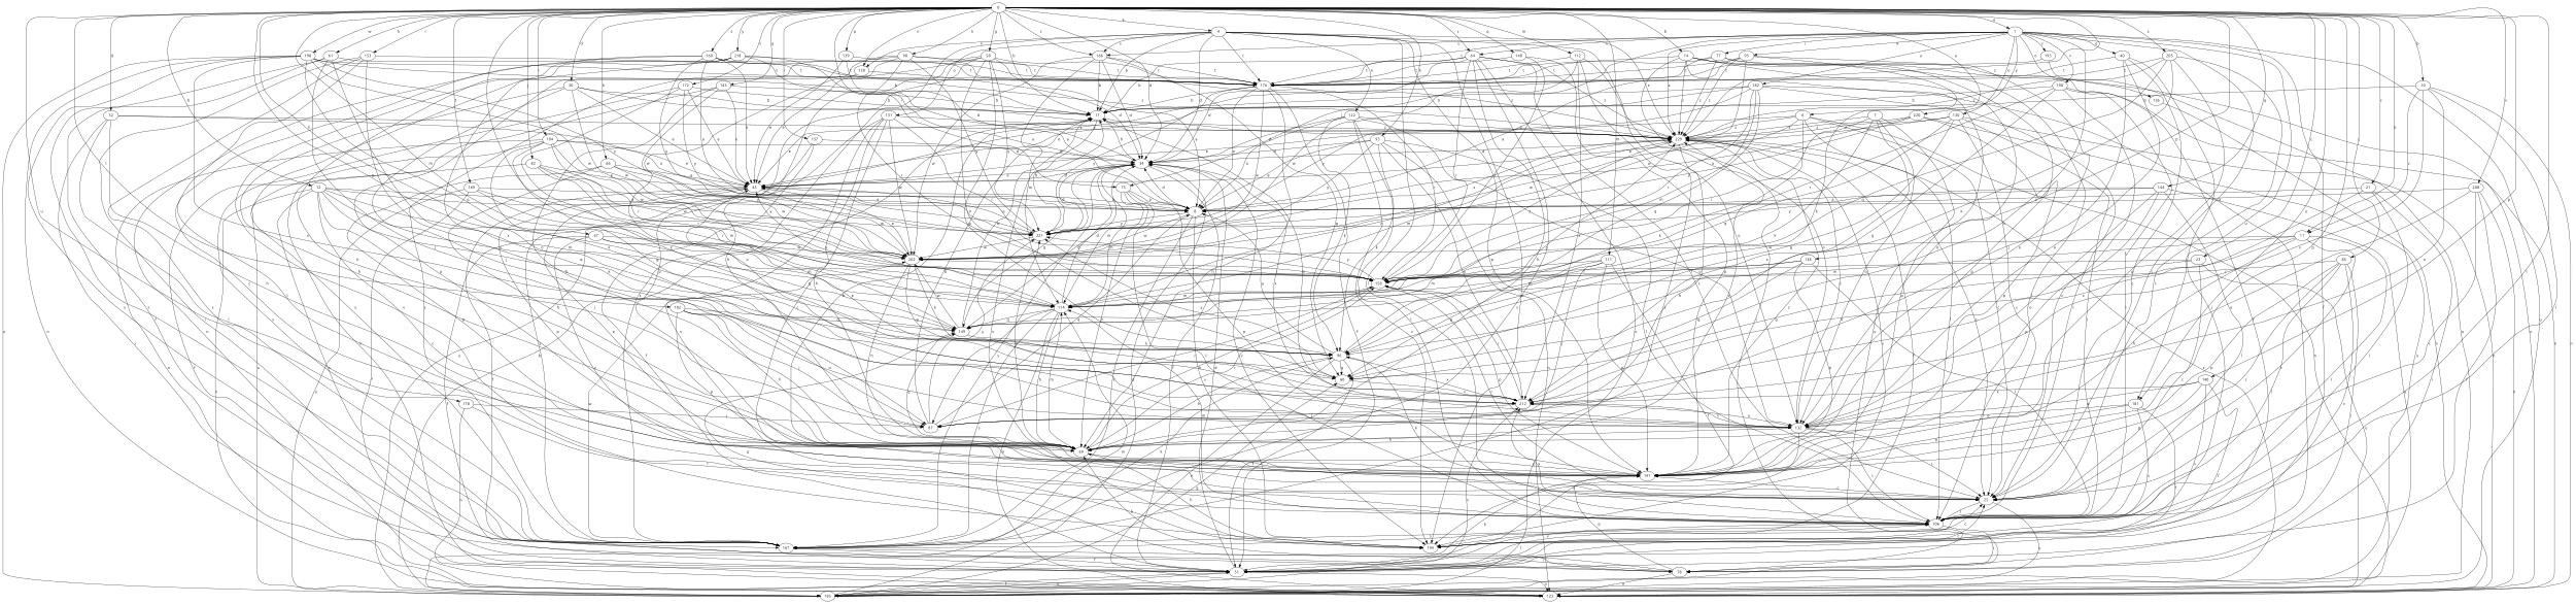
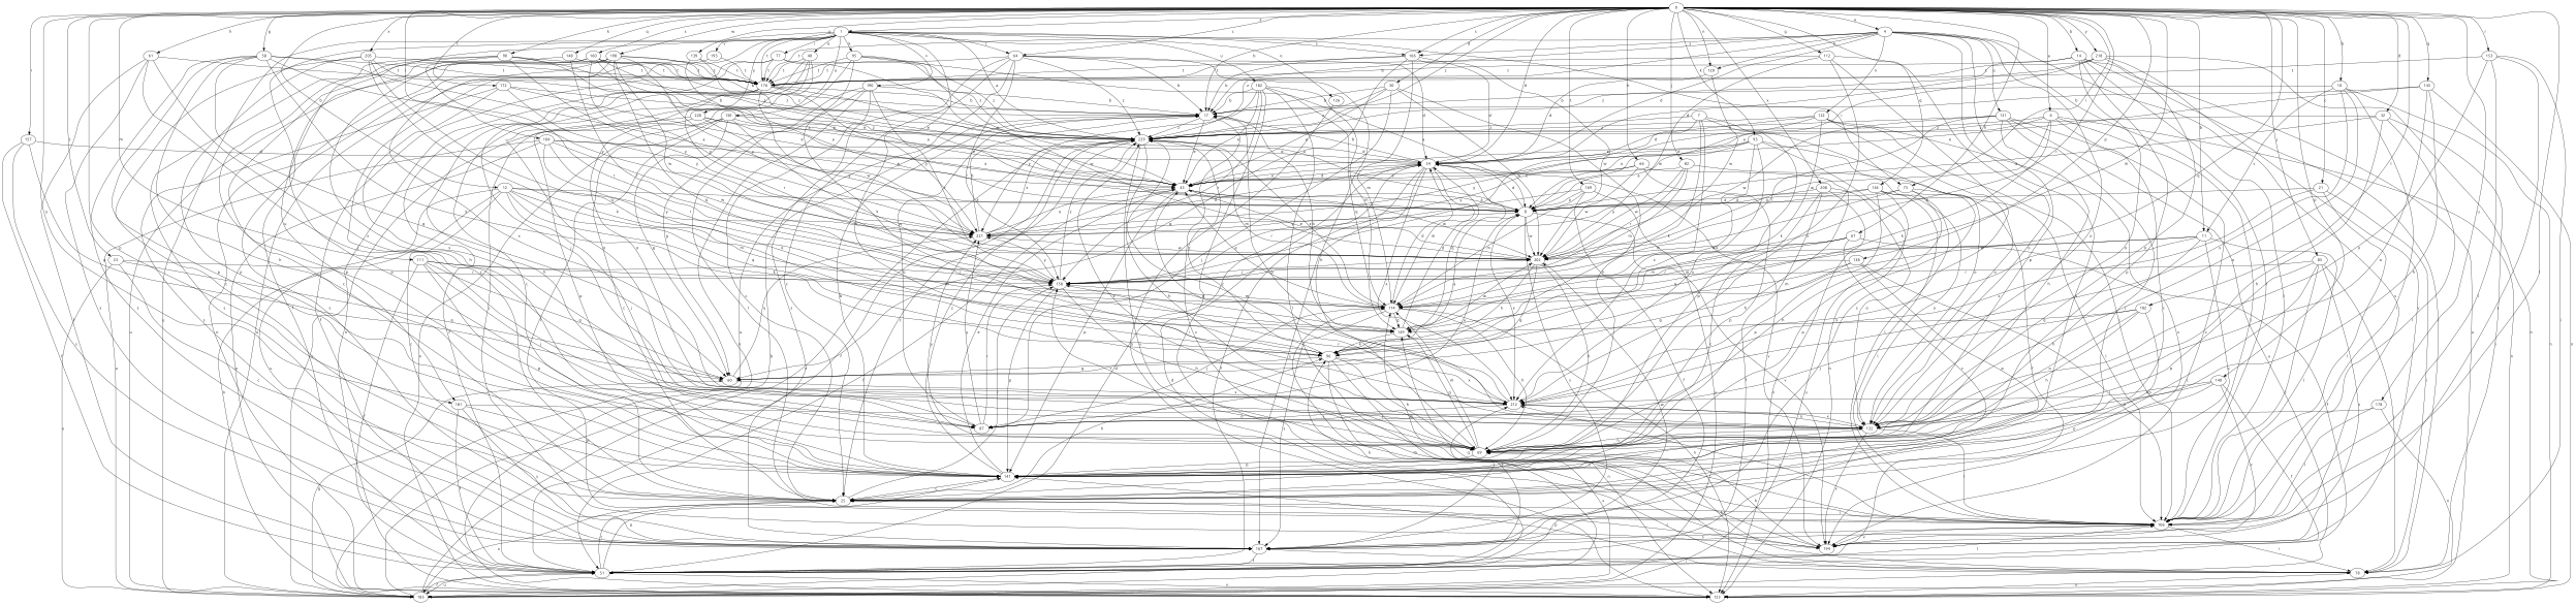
  strict digraph {
    fontname=Ubuntu
    node [fontname=Ubuntu]
    edge [fontname=Ubuntu]
    0
    1
    4
    6
    10
    11
    12
    14
    17
    21
    23
    n12 [label=64]
    30
    32
    34
    58
    61
    66
    67
    75
    82
    85
    90
    93
    102
    104
    106
    111
    112
    114
    120
    138
    139
    140
    141
    143
    144
    148
    149
    153
    157
    158
    160
    166
    169
    172
    178
    181
    198
    205
    208
    218
    229
    25
    40
    51
    77
    95
    126
    130
    176
    182
    185
    190
    193
    212
    220
    122
    131
    132
    167
    194
    43
    96
    123
    202
    69
    8
    221
    87
    78
    60
    7
    0 -> 1 [label=a]
    0 -> 4 [label=a]
    0 -> 6 [label=a]
    0 -> 10 [label=b]
    0 -> 11 [label=b]
    0 -> 12 [label=b]
    0 -> 14 [label=b]
    0 -> 17 [label=b]
    0 -> 21 [label=c]
    0 -> 23 [label=c]
    0 -> n12 [label=c]
    0 -> 30 [label=d]
    0 -> 32 [label=d]
    0 -> 34 [label=d]
    0 -> 58 [label=g]
    0 -> 61 [label=h]
    0 -> 66 [label=h]
    0 -> 67 [label=h]
    0 -> 75 [label=i]
    0 -> 82 [label=j]
    0 -> 85 [label=j]
    0 -> 90 [label=k]
    0 -> 93 [label=k]
    0 -> 102 [label=l]
    0 -> 104 [label=l]
    0 -> 106 [label=l]
    0 -> 111 [label=m]
-   0 -> 112 [label=m]
+   0 -> 112 [label=g]
    0 -> 114 [label=m]
    0 -> 120 [label=n]
    0 -> 138 [label=p]
    0 -> 139 [label=p]
    0 -> 140 [label=p]
    0 -> 141 [label=p]
    0 -> 143 [label=q]
    0 -> 144 [label=q]
    0 -> 148 [label=q]
    0 -> 149 [label=q]
    0 -> 153 [label=r]
    0 -> 157 [label=r]
    0 -> 158 [label=r]
    0 -> 160 [label=s]
    0 -> 166 [label=s]
    0 -> 169 [label=t]
    0 -> 172 [label=t]
    0 -> 178 [label=u]
    0 -> 181 [label=u]
    0 -> 198 [label=w]
    0 -> 205 [label=x]
    0 -> 208 [label=x]
    0 -> 218 [label=y]
    0 -> 229 [label=z]
    1 -> n12 [label=c]
    1 -> 75 [label=i]
    1 -> 166 [label=s]
    1 -> 181 [label=u]
    1 -> 229 [label=a]
    1 -> 25 [label=c]
    1 -> 40 [label=e]
    1 -> 51 [label=f]
    1 -> 77 [label=i]
    1 -> 95 [label=k]
    1 -> 126 [label=o]
    1 -> 130 [label=o]
    1 -> 176 [label=t]
    1 -> 182 [label=u]
    1 -> 185 [label=u]
    1 -> 190 [label=v]
    1 -> 193 [label=v]
    1 -> 212 [label=x]
    1 -> 220 [label=y]
    4 -> 17 [label=b]
    4 -> 34 [label=d]
    4 -> 106 [label=l]
    4 -> 120 [label=n]
    4 -> 141 [label=p]
    4 -> 166 [label=s]
    4 -> 229 [label=z]
    4 -> 176 [label=t]
    4 -> 122 [label=n]
    4 -> 131 [label=o]
    4 -> 132 [label=o]
    4 -> 167 [label=s]
    4 -> 194 [label=v]
    6 -> 106 [label=l]
    6 -> 229 [label=z]
    6 -> 25 [label=c]
    6 -> 43 [label=e]
    6 -> 96 [label=k]
    6 -> 123 [label=n]
    6 -> 202 [label=w]
    10 -> 11 [label=v]
    10 -> 17 [label=b]
    10 -> 106 [label=l]
    10 -> 212 [label=x]
    10 -> 132 [label=o]
    10 -> 123 [label=n]
    11 -> 106 [label=l]
    11 -> 114 [label=m]
    11 -> 25 [label=c]
    11 -> 212 [label=x]
    11 -> 202 [label=w]
    11 -> 69 [label=h]
    12 -> 114 [label=m]
    12 -> 149 [label=q]
    12 -> 25 [label=c]
    12 -> 167 [label=s]
    12 -> 96 [label=k]
    12 -> 123 [label=n]
    12 -> 8 [label=a]
    12 -> 221 [label=y]
    12 -> 87 [label=j]
    14 -> 106 [label=l]
    14 -> 141 [label=p]
    14 -> 229 [label=z]
    14 -> 176 [label=t]
    14 -> 185 [label=u]
    14 -> 132 [label=o]
    14 -> 78 [label=i]
    17 -> 229 [label=z]
    17 -> 194 [label=v]
    17 -> 43 [label=e]
    21 -> 106 [label=l]
    21 -> 212 [label=x]
    21 -> 8 [label=a]
    21 -> 78 [label=i]
    23 -> 158 [label=r]
    23 -> 25 [label=c]
    23 -> 185 [label=u]
    23 -> 60 [label=g]
    n12 -> 17 [label=b]
    n12 -> 34 [label=d]
    n12 -> 158 [label=r]
    n12 -> 229 [label=z]
    n12 -> 25 [label=c]
    n12 -> 176 [label=t]
    n12 -> 185 [label=u]
    n12 -> 167 [label=s]
    n12 -> 69 [label=h]
    30 -> 17 [label=b]
    30 -> 229 [label=z]
    30 -> 43 [label=e]
    30 -> 202 [label=w]
    30 -> 69 [label=h]
    30 -> 87 [label=j]
    32 -> 106 [label=l]
    32 -> 229 [label=z]
    32 -> 69 [label=h]
    32 -> 8 [label=a]
    32 -> 78 [label=i]
    34 -> 17 [label=b]
    34 -> 114 [label=m]
    34 -> 149 [label=q]
    34 -> 51 [label=f]
    34 -> 212 [label=x]
    34 -> 167 [label=s]
    34 -> 194 [label=v]
    34 -> 43 [label=e]
    58 -> 141 [label=p]
    58 -> 176 [label=t]
    58 -> 167 [label=s]
    58 -> 96 [label=k]
    58 -> 69 [label=h]
    58 -> 8 [label=a]
    58 -> 221 [label=y]
    58 -> 60 [label=g]
    61 -> 51 [label=f]
    61 -> 176 [label=t]
    61 -> 212 [label=x]
    61 -> 167 [label=s]
    61 -> 87 [label=j]
    66 -> 141 [label=p]
    66 -> 43 [label=e]
    66 -> 202 [label=w]
    66 -> 69 [label=h]
    66 -> 221 [label=y]
    67 -> 114 [label=m]
    67 -> 149 [label=q]
    67 -> 25 [label=c]
    67 -> 51 [label=f]
    67 -> 202 [label=w]
    75 -> 106 [label=l]
    75 -> 114 [label=m]
    75 -> 141 [label=p]
    75 -> 69 [label=h]
    75 -> 8 [label=a]
    82 -> 114 [label=m]
    82 -> 158 [label=r]
    82 -> 51 [label=f]
    82 -> 43 [label=e]
    82 -> 202 [label=w]
    85 -> 106 [label=l]
    85 -> 141 [label=p]
    85 -> 158 [label=r]
    85 -> 25 [label=c]
    85 -> 194 [label=v]
    85 -> 78 [label=i]
    90 -> 141 [label=p]
    90 -> 158 [label=r]
    90 -> 229 [label=z]
    90 -> 176 [label=t]
    90 -> 167 [label=s]
    90 -> 43 [label=e]
    90 -> 221 [label=y]
    93 -> 34 [label=d]
    93 -> 106 [label=l]
    93 -> 212 [label=x]
    93 -> 96 [label=k]
    93 -> 123 [label=n]
    93 -> 8 [label=a]
    93 -> 221 [label=y]
    102 -> 141 [label=p]
    102 -> 149 [label=q]
    102 -> 132 [label=o]
    102 -> 69 [label=h]
    102 -> 87 [label=j]
    104 -> 34 [label=d]
    104 -> 158 [label=r]
    104 -> 185 [label=u]
    104 -> 43 [label=e]
    104 -> 96 [label=k]
    104 -> 123 [label=n]
    104 -> 202 [label=w]
-   104 -> 60 [label=g]
+   157 -> 60 [label=g]
    106 -> 114 [label=m]
    106 -> 212 [label=x]
    106 -> 167 [label=s]
    106 -> 194 [label=v]
    106 -> 78 [label=i]
    111 -> 114 [label=m]
    111 -> 141 [label=p]
    111 -> 158 [label=r]
    111 -> 51 [label=f]
    111 -> 87 [label=j]
    111 -> 60 [label=g]
    112 -> 176 [label=t]
    112 -> 212 [label=x]
    112 -> 132 [label=o]
    112 -> 167 [label=s]
    112 -> 202 [label=w]
    114 -> 34 [label=d]
    114 -> 149 [label=q]
    114 -> 229 [label=z]
    114 -> 167 [label=s]
    114 -> 43 [label=e]
    114 -> 123 [label=n]
    114 -> 69 [label=h]
    114 -> 87 [label=j]
    120 -> 34 [label=d]
    120 -> 202 [label=w]
    138 -> 106 [label=l]
    138 -> 114 [label=m]
    138 -> 141 [label=p]
    138 -> 158 [label=r]
    138 -> 60 [label=g]
    139 -> 176 [label=t]
    139 -> 43 [label=e]
    139 -> 8 [label=a]
    140 -> 141 [label=p]
    140 -> 51 [label=f]
    140 -> 212 [label=x]
    140 -> 132 [label=o]
    140 -> 194 [label=v]
    141 -> 17 [label=b]
    141 -> 229 [label=z]
    141 -> 25 [label=c]
    141 -> 43 [label=e]
    143 -> 17 [label=b]
    143 -> 132 [label=o]
    143 -> 43 [label=e]
    143 -> 123 [label=n]
    143 -> 69 [label=h]
    144 -> 106 [label=l]
    144 -> 141 [label=p]
    144 -> 185 [label=u]
    144 -> 132 [label=o]
    144 -> 8 [label=a]
    144 -> 221 [label=y]
    148 -> 141 [label=p]
    148 -> 158 [label=r]
    148 -> 176 [label=t]
    149 -> 17 [label=b]
    149 -> 34 [label=d]
    149 -> 96 [label=k]
    149 -> 202 [label=w]
    153 -> 106 [label=l]
    153 -> 176 [label=t]
    153 -> 132 [label=o]
    153 -> 167 [label=s]
    153 -> 78 [label=i]
    157 -> 34 [label=d]
    157 -> 51 [label=f]
    157 -> 167 [label=s]
    158 -> 114 [label=m]
    158 -> 141 [label=p]
    158 -> 229 [label=z]
    158 -> 69 [label=h]
    158 -> 221 [label=y]
    160 -> 229 [label=z]
    160 -> 25 [label=c]
    160 -> 176 [label=t]
    160 -> 43 [label=e]
    160 -> 69 [label=h]
    160 -> 8 [label=a]
    160 -> 221 [label=y]
    166 -> 17 [label=b]
    166 -> 34 [label=d]
    166 -> 114 [label=m]
    166 -> 176 [label=t]
    166 -> 202 [label=w]
    166 -> 60 [label=g]
    169 -> 114 [label=m]
    169 -> 158 [label=r]
    169 -> 51 [label=f]
    169 -> 185 [label=u]
    169 -> 8 [label=a]
    172 -> 17 [label=b]
    172 -> 212 [label=x]
    172 -> 167 [label=s]
    172 -> 43 [label=e]
    172 -> 221 [label=y]
    178 -> 106 [label=l]
    178 -> 123 [label=n]
    178 -> 87 [label=j]
    181 -> 141 [label=p]
    181 -> 51 [label=f]
    181 -> 132 [label=o]
    181 -> 167 [label=s]
    198 -> 17 [label=b]
    198 -> 149 [label=q]
    198 -> 176 [label=t]
    198 -> 185 [label=u]
    198 -> 212 [label=x]
    198 -> 167 [label=s]
    198 -> 123 [label=n]
    198 -> 202 [label=w]
    198 -> 221 [label=y]
    205 -> 141 [label=p]
    205 -> 149 [label=q]
    205 -> 229 [label=z]
    205 -> 25 [label=c]
    205 -> 176 [label=t]
    205 -> 96 [label=k]
    208 -> 25 [label=c]
    208 -> 51 [label=f]
    208 -> 132 [label=o]
    208 -> 123 [label=n]
    208 -> 8 [label=a]
    218 -> 34 [label=d]
    218 -> 176 [label=t]
    218 -> 132 [label=o]
    218 -> 194 [label=v]
    218 -> 123 [label=n]
    218 -> 8 [label=a]
    229 -> 34 [label=d]
    229 -> 114 [label=m]
    229 -> 25 [label=c]
    229 -> 51 [label=f]
    229 -> 194 [label=v]
    229 -> 69 [label=h]
    25 -> 106 [label=l]
    25 -> 158 [label=r]
    25 -> 185 [label=u]
    25 -> 96 [label=k]
    40 -> 25 [label=c]
    40 -> 176 [label=t]
    40 -> 132 [label=o]
    40 -> 194 [label=j]
    40 -> 87 [label=j]
    51 -> 34 [label=d]
    51 -> 106 [label=l]
    51 -> 141 [label=p]
    51 -> 25 [label=c]
    51 -> 185 [label=u]
    51 -> 123 [label=n]
    77 -> 229 [label=z]
    77 -> 51 [label=f]
    77 -> 176 [label=t]
    77 -> 43 [label=e]
    77 -> 123 [label=n]
    95 -> 229 [label=z]
    95 -> 176 [label=t]
    95 -> 132 [label=o]
    95 -> 96 [label=k]
    95 -> 202 [label=w]
    95 -> 8 [label=a]
    126 -> 123 [label=n]
    130 -> 106 [label=l]
    130 -> 149 [label=q]
    130 -> 229 [label=z]
    130 -> 25 [label=c]
    130 -> 43 [label=e]
    130 -> 123 [label=n]
    130 -> 60 [label=g]
    176 -> 17 [label=b]
    176 -> 158 [label=r]
    176 -> 51 [label=f]
    176 -> 202 [label=w]
    176 -> 69 [label=h]
    176 -> 8 [label=a]
    176 -> 221 [label=y]
    182 -> 17 [label=b]
    182 -> 106 [label=l]
    182 -> 114 [label=m]
    182 -> 149 [label=q]
    182 -> 158 [label=r]
    182 -> 43 [label=e]
    182 -> 221 [label=y]
    182 -> 78 [label=i]
    185 -> 17 [label=b]
    185 -> 34 [label=d]
    185 -> 114 [label=m]
    185 -> 229 [label=z]
    185 -> 51 [label=f]
    185 -> 212 [label=x]
    185 -> 60 [label=g]
    190 -> 17 [label=b]
    190 -> 106 [label=l]
    190 -> 158 [label=r]
    190 -> 25 [label=c]
    190 -> 123 [label=n]
    190 -> 60 [label=g]
    193 -> 176 [label=t]
    193 -> 185 [label=u]
    212 -> 158 [label=r]
    212 -> 132 [label=o]
    212 -> 43 [label=e]
    212 -> 87 [label=j]
    220 -> 141 [label=p]
    220 -> 229 [label=z]
    220 -> 185 [label=u]
    220 -> 8 [label=a]
    220 -> 221 [label=y]
    122 -> 34 [label=d]
    122 -> 106 [label=l]
    122 -> 229 [label=z]
    122 -> 132 [label=o]
    122 -> 194 [label=v]
    122 -> 96 [label=k]
    122 -> 8 [label=a]
    131 -> 158 [label=r]
    131 -> 229 [label=z]
    131 -> 25 [label=c]
    131 -> 185 [label=u]
    131 -> 194 [label=v]
    131 -> 202 [label=w]
    131 -> 69 [label=h]
    132 -> 17 [label=b]
    132 -> 106 [label=l]
    132 -> 229 [label=z]
    132 -> 25 [label=c]
    132 -> 212 [label=x]
    132 -> 194 [label=v]
    132 -> 69 [label=h]
    167 -> 51 [label=f]
    167 -> 96 [label=k]
    167 -> 202 [label=w]
    167 -> 78 [label=i]
    194 -> 25 [label=c]
    194 -> 69 [label=h]
    43 -> 34 [label=d]
    43 -> 141 [label=p]
    43 -> 51 [label=f]
    43 -> 202 [label=w]
    43 -> 8 [label=a]
    96 -> 229 [label=z]
    96 -> 51 [label=f]
    96 -> 212 [label=x]
    96 -> 123 [label=n]
    96 -> 69 [label=h]
    96 -> 8 [label=a]
    96 -> 60 [label=g]
    202 -> 158 [label=r]
    202 -> 43 [label=e]
    202 -> 96 [label=k]
    202 -> 69 [label=h]
    202 -> 60 [label=g]
    69 -> 114 [label=m]
    69 -> 141 [label=p]
    69 -> 149 [label=q]
    69 -> 158 [label=r]
    69 -> 229 [label=z]
    69 -> 221 [label=y]
    8 -> 34 [label=d]
+   8 -> 212 [label=x]
    8 -> 167 [label=s]
    8 -> 194 [label=v]
    8 -> 202 [label=w]
    8 -> 221 [label=y]
    221 -> 17 [label=b]
    221 -> 34 [label=d]
    221 -> 229 [label=z]
    221 -> 43 [label=e]
    221 -> 202 [label=w]
    87 -> 17 [label=b]
    87 -> 158 [label=r]
    87 -> 8 [label=a]
    87 -> 221 [label=y]
    78 -> 141 [label=p]
    78 -> 149 [label=q]
    78 -> 123 [label=n]
    78 -> 69 [label=h]
    60 -> 212 [label=x]
    60 -> 221 [label=y]
    7 -> 141 [label=p]
    7 -> 158 [label=r]
    7 -> 229 [label=z]
    7 -> 212 [label=x]
    7 -> 132 [label=o]
    7 -> 96 [label=k]
  }
